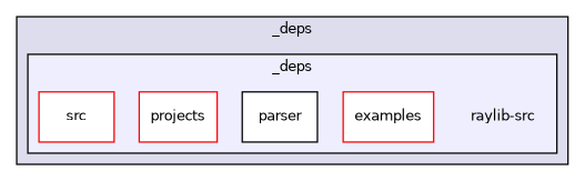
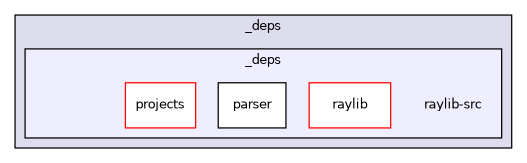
  digraph {
    compound=true
    node [fontname=Helvetica fontsize=10 shape=box color=red fillcolor=white style=filled]
    n1 [label="raylib-src" shape=plaintext color="" fillcolor="" style=""]
-   n2 [label=examples]
+   n2 [label=raylib]
    n3 [label=parser color=""]
    n4 [label=projects]
-   n5 [label=src]
    subgraph cluster_1 {
      bgcolor="#ddddee"
      fontname=Helvetica
      fontsize=10
      label=_deps
      pencolor=black
      subgraph cluster_2 {
        bgcolor="#eeeeff"
        fontname=Helvetica
        fontsize=10
        pencolor=black
        n1
        n2
        n3
        n4
-       n5
      }
    }
  }
